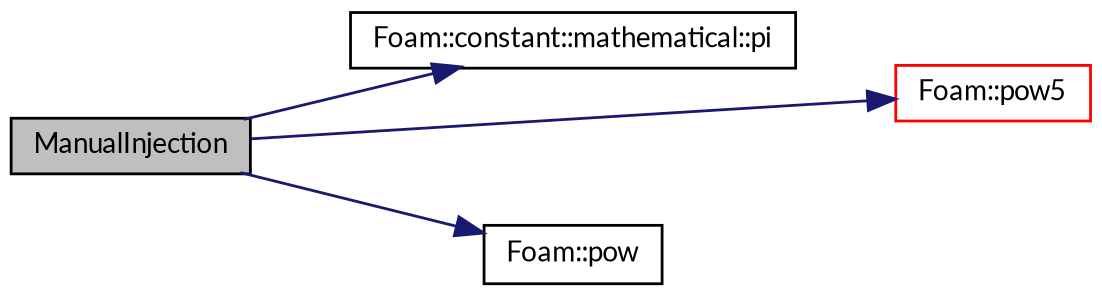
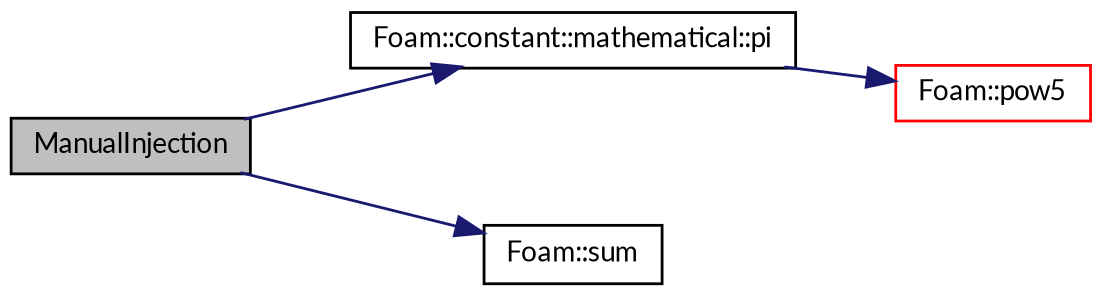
  digraph {
    fontname=Lato
    rankdir=LR
    node [color=black fontname=Lato fontsize=10 shape=record]
    edge [color=midnightblue fontname=Lato fontsize=10 labelfontname=Helvetica labelfontsize=10 style=solid]
    n1 [fillcolor=grey75 fontcolor=black height=0.2 label=ManualInjection style=filled width=0.4]
    n2 [height=0.2 label="Foam::constant::mathematical::pi" width=0.4]
    n3 [color=red height=0.2 label="Foam::pow5" width=0.4]
-   n4 [height=0.2 label="Foam::pow" width=0.4]
+   n4 [height=0.2 label="Foam::sum" width=0.4]
    n1 -> n2
-   n1 -> n3
+   n2 -> n3
    n1 -> n4
  }
